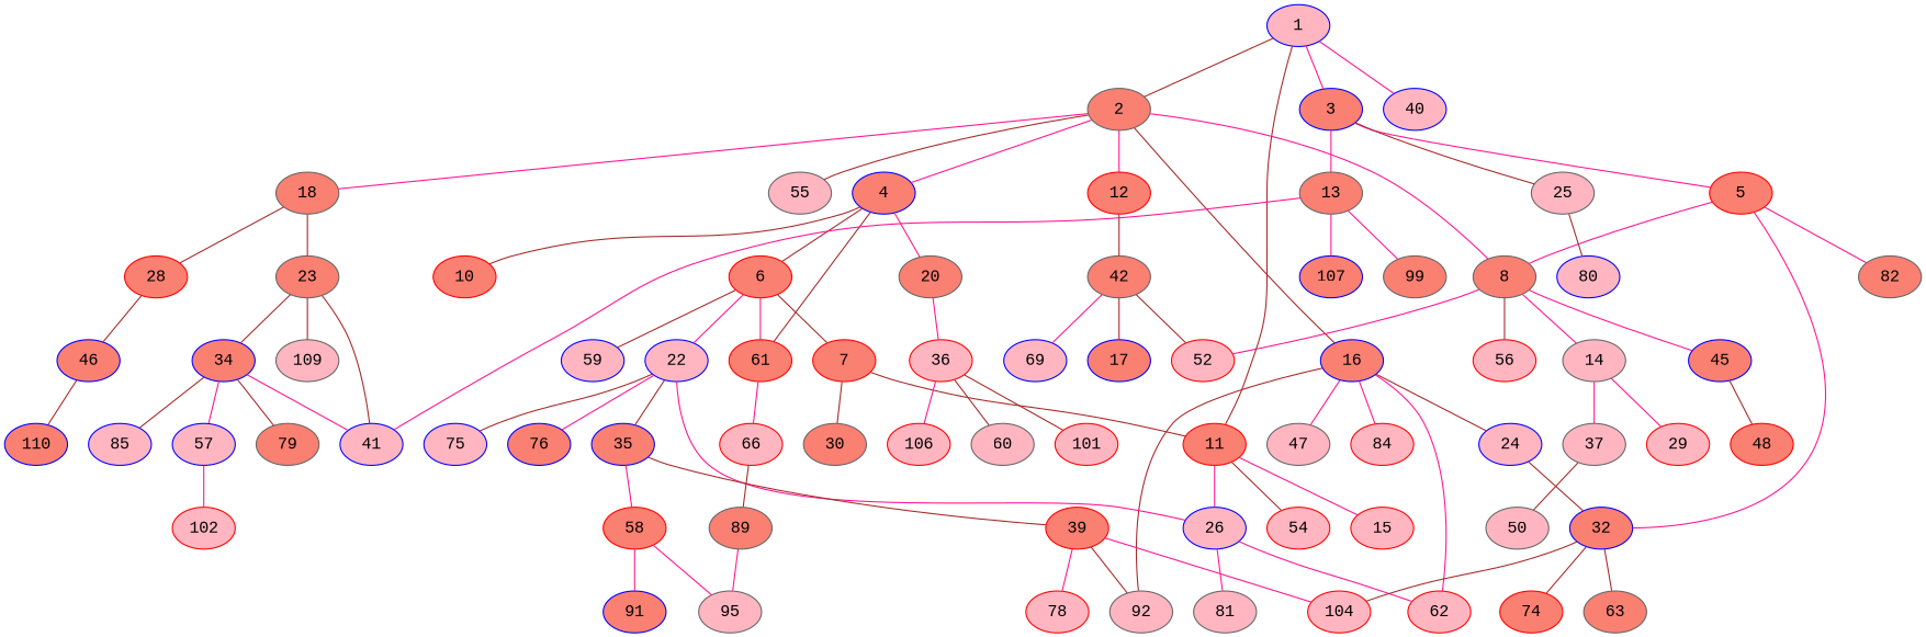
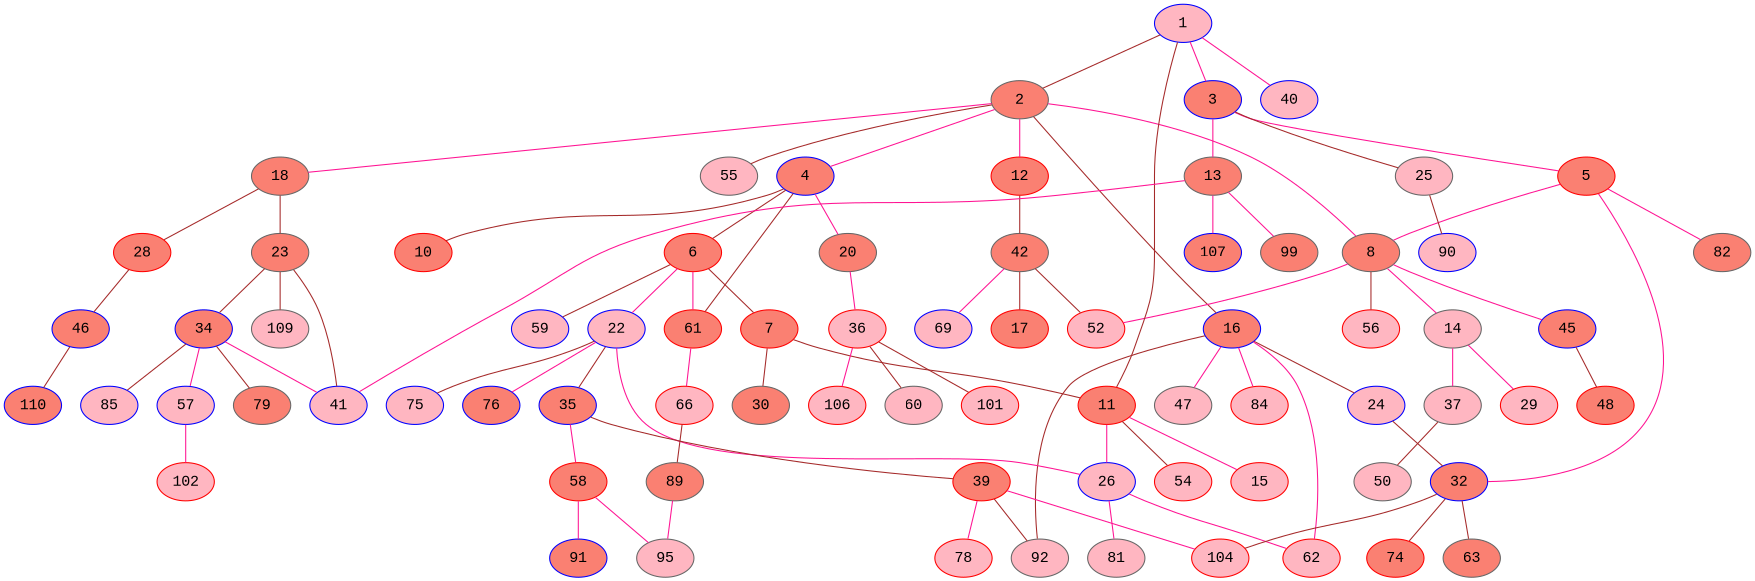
  graph {
    fontname="Liberation Mono"
    node [color=red fillcolor=salmon fontname="Liberation Mono" style=filled]
    edge [color=deeppink fontname="Liberation Mono"]
    2 [color=gray40 super="+31"]
    4 [color=blue]
    8 [color=gray40 super="+19"]
    12 [super="+51"]
    16 [color=blue super="+44"]
    18 [color=gray40 super="+65"]
    55 [color=gray40 fillcolor=lightpink]
    1 [color=blue fillcolor=lightpink]
    3 [color=blue]
    11 [super="+33"]
    40 [color=blue fillcolor=lightpink super="+49"]
    5
    13 [color=gray40 super="+83"]
    25 [color=gray40 fillcolor=lightpink]
    15 [fillcolor=lightpink]
    26 [color=blue fillcolor=lightpink super="+87"]
    54 [fillcolor=lightpink]
    6 [super="+21"]
    10 [super="+67"]
    20 [color=gray40 super="+68"]
    61 [super="+86"]
    14 [color=gray40 fillcolor=lightpink super="+80"]
    45 [color=blue super="+93"]
    52 [fillcolor=lightpink super="+105"]
    56 [fillcolor=lightpink]
    42 [color=gray40 super="+73"]
    24 [color=blue fillcolor=lightpink]
    47 [color=gray40 fillcolor=lightpink]
    62 [fillcolor=lightpink super="+100"]
    84 [fillcolor=lightpink]
    92 [color=gray40 fillcolor=lightpink]
    23 [color=gray40 super="+96"]
    28 [super="+94"]
    32 [color=blue super="+43"]
    82 [color=gray40]
    41 [color=blue fillcolor=lightpink super="+77"]
    99 [color=gray40]
    107 [color=blue]
-   90 [color=blue fillcolor=lightpink label=80]
+   90 [color=blue fillcolor=lightpink]
    7 [super="+9"]
    22 [color=blue fillcolor=lightpink super="+27"]
    59 [color=blue fillcolor=lightpink]
    36 [fillcolor=lightpink super="+38"]
    66 [fillcolor=lightpink]
    63 [color=gray40]
    74 [super="+103"]
    104 [fillcolor=lightpink]
    30 [color=gray40]
    35 [color=blue]
    75 [color=blue fillcolor=lightpink]
    76 [color=blue]
    29 [fillcolor=lightpink super="+98"]
    37 [color=gray40 fillcolor=lightpink super="+71"]
    48
    81 [color=gray40 fillcolor=lightpink super="+97"]
-   17 [color=blue]
+   17
    69 [color=blue fillcolor=lightpink]
    50 [color=gray40 fillcolor=lightpink super="+72"]
    34 [color=blue super="+53"]
    109 [color=gray40 fillcolor=lightpink]
    46 [color=blue]
    60 [color=gray40 fillcolor=lightpink]
    101 [fillcolor=lightpink]
    106 [fillcolor=lightpink]
    39 [super="+64"]
    58 [super="+70"]
    57 [color=blue fillcolor=lightpink super="+88"]
    79 [color=gray40]
    85 [color=blue fillcolor=lightpink super="+108"]
    110 [color=blue]
    102 [fillcolor=lightpink]
    78 [fillcolor=lightpink]
    91 [color=blue super="+111"]
    95 [color=gray40 fillcolor=lightpink]
    89 [color=gray40]
    2 -- 4
    2 -- 8
    2 -- 12
    2 -- 16 [color=brown]
    2 -- 18
    2 -- 55 [color=brown]
    4 -- 6 [color=brown]
    4 -- 10 [color=brown]
    4 -- 20
    4 -- 61 [color=brown]
    8 -- 14
    8 -- 45
    8 -- 52
    8 -- 56 [color=brown]
    12 -- 42 [color=brown]
    16 -- 24 [color=brown]
    16 -- 47
    16 -- 62
    16 -- 84
    16 -- 92 [color=brown]
    18 -- 23 [color=brown]
    18 -- 28 [color=brown]
    1 -- 2 [color=brown]
    1 -- 3
    1 -- 11 [color=brown]
    1 -- 40
    3 -- 5
    3 -- 13
    3 -- 25 [color=brown]
    11 -- 15
    11 -- 26
    11 -- 54 [color=brown]
    5 -- 8
    5 -- 32
    5 -- 82
    13 -- 41
    13 -- 99
    13 -- 107
    25 -- 90 [color=brown]
    26 -- 62
    26 -- 81
    6 -- 61
    6 -- 7 [color=brown]
    6 -- 22
    6 -- 59 [color=brown]
    20 -- 36
    61 -- 66
    14 -- 29
    14 -- 37
    45 -- 48 [color=brown]
    42 -- 52 [color=brown]
    42 -- 17 [color=brown]
    42 -- 69
    24 -- 32 [color=brown]
    23 -- 41 [color=brown]
    23 -- 34 [color=brown]
    23 -- 109 [color=brown]
    28 -- 46 [color=brown]
    32 -- 63 [color=brown]
    32 -- 74 [color=brown]
    32 -- 104 [color=brown]
    7 -- 11 [color=brown]
    7 -- 30 [color=brown]
    22 -- 26
    22 -- 35 [color=brown]
    22 -- 75 [color=brown]
    22 -- 76
    36 -- 60 [color=brown]
    36 -- 101 [color=brown]
    36 -- 106
    66 -- 89 [color=brown]
    35 -- 39 [color=brown]
    35 -- 58
    37 -- 50 [color=brown]
    34 -- 41
    34 -- 57
    34 -- 79 [color=brown]
    34 -- 85 [color=brown]
    46 -- 110 [color=brown]
    39 -- 92 [color=brown]
    39 -- 104
    39 -- 78
    58 -- 91
    58 -- 95
    57 -- 102
    89 -- 95
  }
